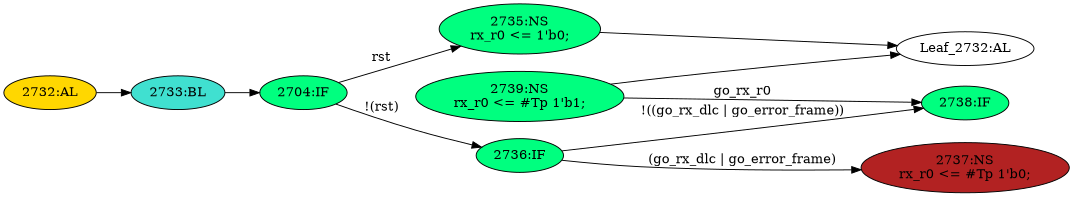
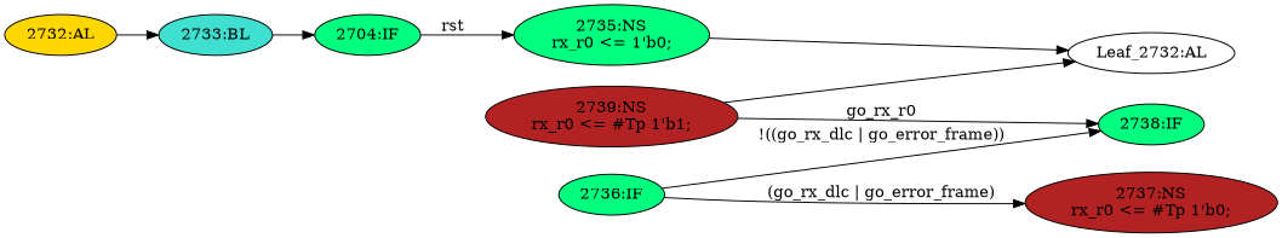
  strict digraph {
    rankdir=LR
    node [fillcolor=springgreen statements="[]" style=filled typ=IfStatement]
    edge [cond="[]" lineno=None]
    n1 [ast="<pyverilog.vparser.ast.IfStatement object at 0x7f44f6b5e510>" label="2704:IF"]
    n2 [ast="<pyverilog.vparser.ast.NonblockingSubstitution object at 0x7f44f6b5eb90>" label="2735:NS\nrx_r0 <= 1'b0;" statements="[<pyverilog.vparser.ast.NonblockingSubstitution object at 0x7f44f6b5eb90>]" typ=NonblockingSubstitution]
    n3 [ast="<pyverilog.vparser.ast.IfStatement object at 0x7f44f6b5e590>" label="2736:IF"]
    n4 [def_var="['rx_r0']" label="Leaf_2732:AL" fillcolor="" statements="" style="" typ=""]
    n5 [ast="<pyverilog.vparser.ast.IfStatement object at 0x7f44f6b5e5d0>" label="2738:IF"]
    n6 [ast="<pyverilog.vparser.ast.NonblockingSubstitution object at 0x7f44f6b5e8d0>" fillcolor=firebrick label="2737:NS\nrx_r0 <= #Tp 1'b0;" statements="[<pyverilog.vparser.ast.NonblockingSubstitution object at 0x7f44f6b5e8d0>]" typ=NonblockingSubstitution]
-   n7 [ast="<pyverilog.vparser.ast.NonblockingSubstitution object at 0x7f44f6b5e650>" label="2739:NS\nrx_r0 <= #Tp 1'b1;" statements="[<pyverilog.vparser.ast.NonblockingSubstitution object at 0x7f44f6b5e650>]" typ=NonblockingSubstitution]
+   n7 [ast="<pyverilog.vparser.ast.NonblockingSubstitution object at 0x7f44f6b5e650>" fillcolor=firebrick label="2739:NS\nrx_r0 <= #Tp 1'b1;" statements="[<pyverilog.vparser.ast.NonblockingSubstitution object at 0x7f44f6b5e650>]" typ=NonblockingSubstitution]
    n8 [ast="<pyverilog.vparser.ast.Always object at 0x7f44f6b5ed90>" clk_sens=True fillcolor=gold label="2732:AL" sens="['clk', 'rst']" typ=Always use_var="['rst', 'go_rx_dlc', 'go_rx_r0', 'go_error_frame']"]
    n9 [ast="<pyverilog.vparser.ast.Block object at 0x7f44f6b5ef10>" fillcolor=turquoise label="2733:BL" typ=Block]
    n1 -> n2 [cond="['rst']" label=rst lineno=2734]
-   n1 -> n3 [cond="['rst']" label="!(rst)" lineno=2734]
    n2 -> n4
    n3 -> n5 [cond="['go_rx_dlc', 'go_error_frame']" label="!((go_rx_dlc | go_error_frame))" lineno=2736]
    n3 -> n6 [cond="['go_rx_dlc', 'go_error_frame']" label="(go_rx_dlc | go_error_frame)" lineno=2736]
    n7 -> n4
    n7 -> n5 [cond="['go_rx_r0']" label=go_rx_r0 lineno=2738]
    n8 -> n9
    n9 -> n1
  }
